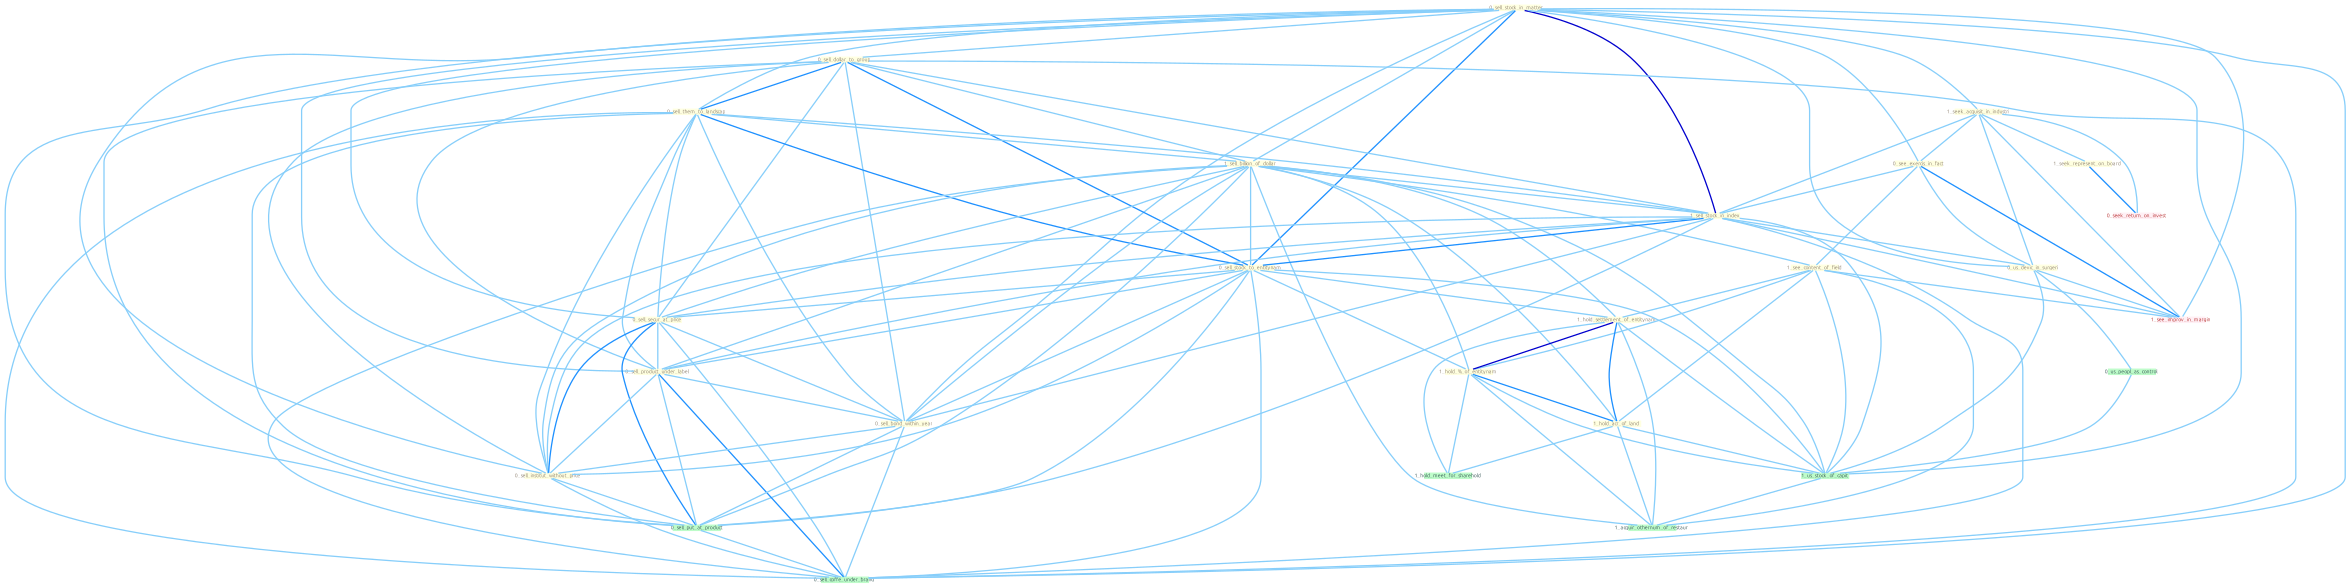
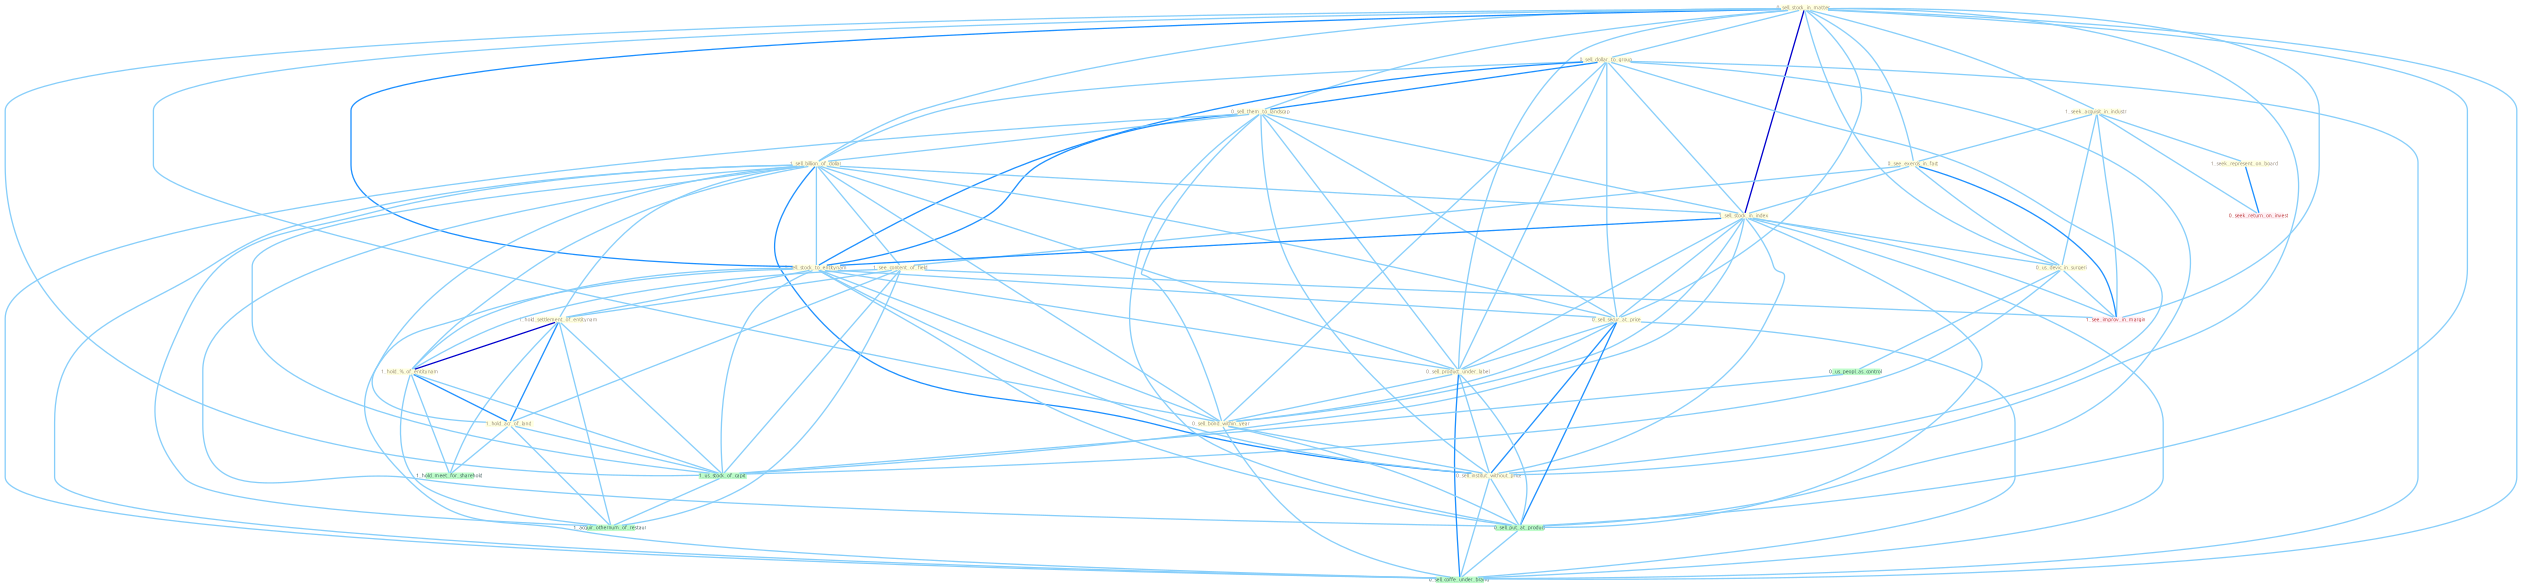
  graph {
    fontname=Ubuntu
    node [color="#ffffe0" fixedsize=true fontcolor="#8b7d6b" fontname=Ubuntu fontsize=4 shape=polygon style=filled]
    edge [color="#87cefa" fontname=Ubuntu w=1]
    "0_sell_stock_in_matter " [height=.06 width=.5]
    "0_sell_dollar_to_group " [height=.06 width=.5]
    "1_seek_acquisit_in_industri " [height=.06 width=.5]
    "0_sell_them_to_landscap " [height=.06 width=.5]
    "0_see_exercis_in_fact " [height=.06 width=.5]
    "1_seek_represent_on_board " [height=.06 width=.5]
    "1_sell_billion_of_dollar " [height=.06 width=.5]
    "1_sell_stock_in_index " [height=.06 width=.5]
    "0_sell_stock_to_entitynam " [height=.06 width=.5]
    "0_sell_secur_at_price " [height=.06 width=.5]
    "0_sell_product_under_label " [height=.06 width=.5]
    "0_sell_bond_within_year " [height=.06 width=.5]
    "1_see_content_of_field " [height=.06 width=.5]
    "1_hold_settlement_of_entitynam " [height=.06 width=.5]
    "1_hold_%_of_entitynam " [height=.06 width=.5]
    "1_hold_acr_of_land " [height=.06 width=.5]
    "0_us_devic_in_surgeri " [height=.06 width=.5]
    "0_sell_institut_without_price " [height=.06 width=.5]
    "0_seek_return_on_invest " [color="#fff0f5" fontcolor="#b22222" height=.06 width=.5]
    "1_see_improv_in_margin " [color="#fff0f5" fontcolor="#b22222" height=.06 width=.5]
    n21 [color="#BDFCC9" fontcolor="#2f4f4f" height=.06 label="0_sell_put_at_product" width=.5]
    "1_us_stock_of_capit " [color="#BDFCC9" fontcolor="#2f4f4f" height=.06 width=.5]
    "0_sell_coffe_under_brand " [color="#BDFCC9" fontcolor="#2f4f4f" height=.06 width=.5]
    "1_acquir_othernum_of_restaur " [color="#BDFCC9" fontcolor="#2f4f4f" height=.06 width=.5]
    "1_hold_meet_for_sharehold " [color="#BDFCC9" fontcolor="#2f4f4f" height=.06 width=.5]
    "0_us_peopl_as_control " [color="#BDFCC9" fontcolor="#2f4f4f" height=.06 width=.5]
    subgraph sub_1 {
      "0_sell_stock_in_matter "
      "0_sell_dollar_to_group "
      "1_seek_acquisit_in_industri "
      "0_sell_them_to_landscap "
      "0_see_exercis_in_fact "
      "1_seek_represent_on_board "
      "1_sell_billion_of_dollar "
      "1_sell_stock_in_index "
      "0_sell_stock_to_entitynam "
      "0_sell_secur_at_price "
      "0_sell_product_under_label "
      "0_sell_bond_within_year "
      "1_see_content_of_field "
      "1_hold_settlement_of_entitynam "
      "1_hold_%_of_entitynam "
      "1_hold_acr_of_land "
      "0_us_devic_in_surgeri "
      "0_sell_institut_without_price "
    }
    subgraph sub_2 {
      "0_seek_return_on_invest "
      "1_see_improv_in_margin "
    }
    "0_sell_stock_in_matter " -- "0_sell_dollar_to_group "
    "0_sell_stock_in_matter " -- "1_seek_acquisit_in_industri "
    "0_sell_stock_in_matter " -- "0_sell_them_to_landscap "
    "0_sell_stock_in_matter " -- "0_see_exercis_in_fact "
    "0_sell_stock_in_matter " -- "1_sell_billion_of_dollar "
    "0_sell_stock_in_matter " -- "1_sell_stock_in_index " [color="#0000cd" w=3]
    "0_sell_stock_in_matter " -- "0_sell_stock_to_entitynam " [color="#1e90ff" w=2]
    "0_sell_stock_in_matter " -- "0_sell_secur_at_price "
    "0_sell_stock_in_matter " -- "0_sell_product_under_label "
    "0_sell_stock_in_matter " -- "0_sell_bond_within_year "
    "0_sell_stock_in_matter " -- "0_us_devic_in_surgeri "
    "0_sell_stock_in_matter " -- "0_sell_institut_without_price "
    "0_sell_stock_in_matter " -- "1_see_improv_in_margin "
    "0_sell_stock_in_matter " -- n21
    "0_sell_stock_in_matter " -- "1_us_stock_of_capit "
    "0_sell_stock_in_matter " -- "0_sell_coffe_under_brand "
    "0_sell_dollar_to_group " -- "0_sell_them_to_landscap " [color="#1e90ff" w=2]
    "0_sell_dollar_to_group " -- "1_sell_billion_of_dollar "
    "0_sell_dollar_to_group " -- "1_sell_stock_in_index "
    "0_sell_dollar_to_group " -- "0_sell_stock_to_entitynam " [color="#1e90ff" w=2]
    "0_sell_dollar_to_group " -- "0_sell_secur_at_price "
    "0_sell_dollar_to_group " -- "0_sell_product_under_label "
    "0_sell_dollar_to_group " -- "0_sell_bond_within_year "
    "0_sell_dollar_to_group " -- "0_sell_institut_without_price "
    "0_sell_dollar_to_group " -- n21
    "0_sell_dollar_to_group " -- "0_sell_coffe_under_brand "
    "1_seek_acquisit_in_industri " -- "0_see_exercis_in_fact "
    "1_seek_acquisit_in_industri " -- "1_seek_represent_on_board "
-   "1_seek_acquisit_in_industri " -- "1_sell_stock_in_index "
    "1_seek_acquisit_in_industri " -- "0_us_devic_in_surgeri "
    "1_seek_acquisit_in_industri " -- "0_seek_return_on_invest "
    "1_seek_acquisit_in_industri " -- "1_see_improv_in_margin "
    "0_sell_them_to_landscap " -- "1_sell_billion_of_dollar "
    "0_sell_them_to_landscap " -- "1_sell_stock_in_index "
    "0_sell_them_to_landscap " -- "0_sell_stock_to_entitynam " [color="#1e90ff" w=2]
    "0_sell_them_to_landscap " -- "0_sell_secur_at_price "
    "0_sell_them_to_landscap " -- "0_sell_product_under_label "
    "0_sell_them_to_landscap " -- "0_sell_bond_within_year "
    "0_sell_them_to_landscap " -- "0_sell_institut_without_price "
    "0_sell_them_to_landscap " -- n21
    "0_sell_them_to_landscap " -- "0_sell_coffe_under_brand "
    "0_see_exercis_in_fact " -- "1_sell_stock_in_index "
    "0_see_exercis_in_fact " -- "1_see_content_of_field "
    "0_see_exercis_in_fact " -- "0_us_devic_in_surgeri "
    "0_see_exercis_in_fact " -- "1_see_improv_in_margin " [color="#1e90ff" w=2]
    "1_seek_represent_on_board " -- "0_seek_return_on_invest " [color="#1e90ff" w=2]
    "1_sell_billion_of_dollar " -- "1_sell_stock_in_index "
    "1_sell_billion_of_dollar " -- "0_sell_stock_to_entitynam "
    "1_sell_billion_of_dollar " -- "0_sell_secur_at_price "
    "1_sell_billion_of_dollar " -- "0_sell_product_under_label "
    "1_sell_billion_of_dollar " -- "0_sell_bond_within_year "
    "1_sell_billion_of_dollar " -- "1_see_content_of_field "
    "1_sell_billion_of_dollar " -- "1_hold_settlement_of_entitynam "
    "1_sell_billion_of_dollar " -- "1_hold_%_of_entitynam "
    "1_sell_billion_of_dollar " -- "1_hold_acr_of_land "
-   "1_sell_billion_of_dollar " -- "0_sell_institut_without_price "
+   "1_sell_billion_of_dollar " -- "0_sell_institut_without_price " [color="#1e90ff"]
    "1_sell_billion_of_dollar " -- n21
    "1_sell_billion_of_dollar " -- "1_us_stock_of_capit "
    "1_sell_billion_of_dollar " -- "0_sell_coffe_under_brand "
    "1_sell_billion_of_dollar " -- "1_acquir_othernum_of_restaur "
    "1_sell_stock_in_index " -- "0_sell_stock_to_entitynam " [color="#1e90ff" w=2]
    "1_sell_stock_in_index " -- "0_sell_secur_at_price "
    "1_sell_stock_in_index " -- "0_sell_product_under_label "
    "1_sell_stock_in_index " -- "0_sell_bond_within_year "
    "1_sell_stock_in_index " -- "0_us_devic_in_surgeri "
    "1_sell_stock_in_index " -- "0_sell_institut_without_price "
    "1_sell_stock_in_index " -- "1_see_improv_in_margin "
    "1_sell_stock_in_index " -- n21
    "1_sell_stock_in_index " -- "1_us_stock_of_capit "
    "1_sell_stock_in_index " -- "0_sell_coffe_under_brand "
    "0_sell_stock_to_entitynam " -- "0_sell_secur_at_price "
    "0_sell_stock_to_entitynam " -- "0_sell_product_under_label "
    "0_sell_stock_to_entitynam " -- "0_sell_bond_within_year "
    "0_sell_stock_to_entitynam " -- "1_hold_settlement_of_entitynam "
    "0_sell_stock_to_entitynam " -- "1_hold_%_of_entitynam "
    "0_sell_stock_to_entitynam " -- "0_sell_institut_without_price "
    "0_sell_stock_to_entitynam " -- n21
    "0_sell_stock_to_entitynam " -- "1_us_stock_of_capit "
    "0_sell_stock_to_entitynam " -- "0_sell_coffe_under_brand "
    "0_sell_secur_at_price " -- "0_sell_product_under_label "
    "0_sell_secur_at_price " -- "0_sell_bond_within_year "
    "0_sell_secur_at_price " -- "0_sell_institut_without_price " [color="#1e90ff" w=2]
    "0_sell_secur_at_price " -- n21 [color="#1e90ff" w=2]
    "0_sell_secur_at_price " -- "0_sell_coffe_under_brand "
    "0_sell_product_under_label " -- "0_sell_bond_within_year "
    "0_sell_product_under_label " -- "0_sell_institut_without_price "
    "0_sell_product_under_label " -- n21
    "0_sell_product_under_label " -- "0_sell_coffe_under_brand " [color="#1e90ff" w=2]
    "0_sell_bond_within_year " -- "0_sell_institut_without_price "
    "0_sell_bond_within_year " -- n21
    "0_sell_bond_within_year " -- "0_sell_coffe_under_brand "
    "1_see_content_of_field " -- "1_hold_settlement_of_entitynam "
    "1_see_content_of_field " -- "1_hold_%_of_entitynam "
    "1_see_content_of_field " -- "1_hold_acr_of_land "
    "1_see_content_of_field " -- "1_see_improv_in_margin "
    "1_see_content_of_field " -- "1_us_stock_of_capit "
    "1_see_content_of_field " -- "1_acquir_othernum_of_restaur "
    "1_hold_settlement_of_entitynam " -- "1_hold_%_of_entitynam " [color="#0000cd" w=3]
    "1_hold_settlement_of_entitynam " -- "1_hold_acr_of_land " [color="#1e90ff" w=2]
    "1_hold_settlement_of_entitynam " -- "1_us_stock_of_capit "
    "1_hold_settlement_of_entitynam " -- "1_acquir_othernum_of_restaur "
    "1_hold_settlement_of_entitynam " -- "1_hold_meet_for_sharehold "
    "1_hold_%_of_entitynam " -- "1_hold_acr_of_land " [color="#1e90ff" w=2]
    "1_hold_%_of_entitynam " -- "1_us_stock_of_capit "
    "1_hold_%_of_entitynam " -- "1_acquir_othernum_of_restaur "
    "1_hold_%_of_entitynam " -- "1_hold_meet_for_sharehold "
    "1_hold_acr_of_land " -- "1_us_stock_of_capit "
    "1_hold_acr_of_land " -- "1_acquir_othernum_of_restaur "
    "1_hold_acr_of_land " -- "1_hold_meet_for_sharehold "
    "0_us_devic_in_surgeri " -- "1_see_improv_in_margin "
    "0_us_devic_in_surgeri " -- "1_us_stock_of_capit "
    "0_us_devic_in_surgeri " -- "0_us_peopl_as_control "
    "0_sell_institut_without_price " -- n21
    "0_sell_institut_without_price " -- "0_sell_coffe_under_brand "
    n21 -- "0_sell_coffe_under_brand "
    "1_us_stock_of_capit " -- "1_acquir_othernum_of_restaur "
    "0_us_peopl_as_control " -- "1_us_stock_of_capit "
  }
